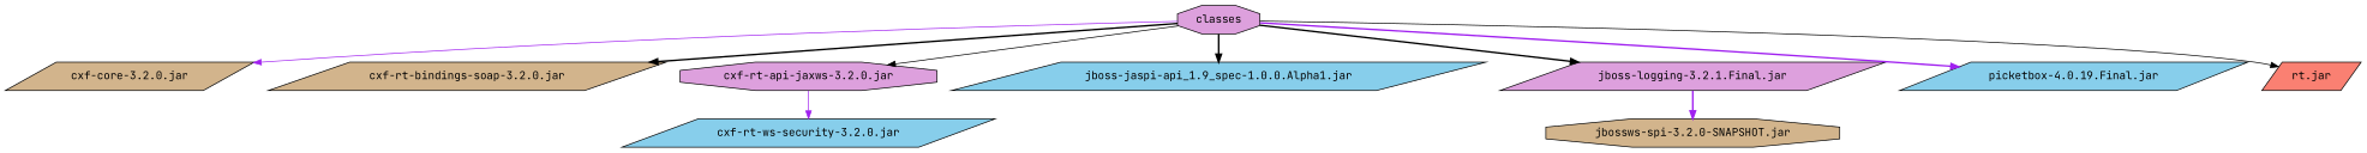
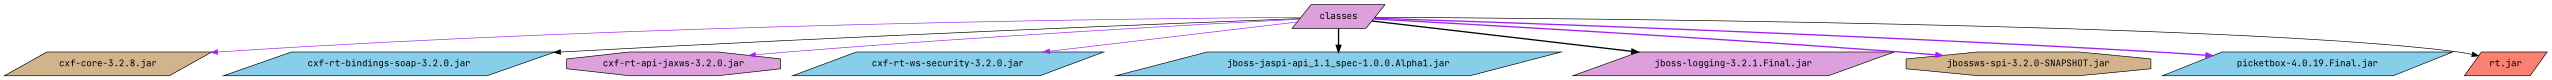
  digraph {
    fontname="JetBrains Mono"
    node [fillcolor=plum fontname="JetBrains Mono" shape=parallelogram style=filled]
    edge [color=black fontname="JetBrains Mono" style=solid]
-   classes [shape=octagon]
-   "cxf-core-3.2.0.jar" [fillcolor=tan]
-   "cxf-rt-bindings-soap-3.2.0.jar" [fillcolor=tan]
+   classes
+   "cxf-core-3.2.0.jar" [fillcolor=tan label="cxf-core-3.2.8.jar"]
+   "cxf-rt-bindings-soap-3.2.0.jar" [fillcolor=skyblue]
    n4 [label="cxf-rt-api-jaxws-3.2.0.jar" shape=octagon]
    "cxf-rt-ws-security-3.2.0.jar" [fillcolor=skyblue]
-   "jboss-jaspi-api_1.1_spec-1.0.0.Alpha1.jar" [fillcolor=skyblue label="jboss-jaspi-api_1.9_spec-1.0.0.Alpha1.jar"]
+   "jboss-jaspi-api_1.1_spec-1.0.0.Alpha1.jar" [fillcolor=skyblue]
    "jboss-logging-3.2.1.Final.jar"
    "jbossws-spi-3.2.0-SNAPSHOT.jar" [fillcolor=tan shape=octagon]
    "picketbox-4.0.19.Final.jar" [fillcolor=skyblue]
    "rt.jar" [fillcolor=salmon]
    classes -> "cxf-core-3.2.0.jar" [color=purple]
-   classes -> "cxf-rt-bindings-soap-3.2.0.jar" [style=bold]
-   classes -> n4
-   n4 -> "cxf-rt-ws-security-3.2.0.jar" [color=purple]
+   classes -> "cxf-rt-bindings-soap-3.2.0.jar"
+   classes -> n4 [color=purple]
+   classes -> "cxf-rt-ws-security-3.2.0.jar" [color=purple]
    classes -> "jboss-jaspi-api_1.1_spec-1.0.0.Alpha1.jar" [style=bold]
    classes -> "jboss-logging-3.2.1.Final.jar" [style=bold]
-   "jboss-logging-3.2.1.Final.jar" -> "jbossws-spi-3.2.0-SNAPSHOT.jar" [color=purple style=bold]
+   classes -> "jbossws-spi-3.2.0-SNAPSHOT.jar" [color=purple style=bold]
    classes -> "picketbox-4.0.19.Final.jar" [color=purple style=bold]
    classes -> "rt.jar"
  }
